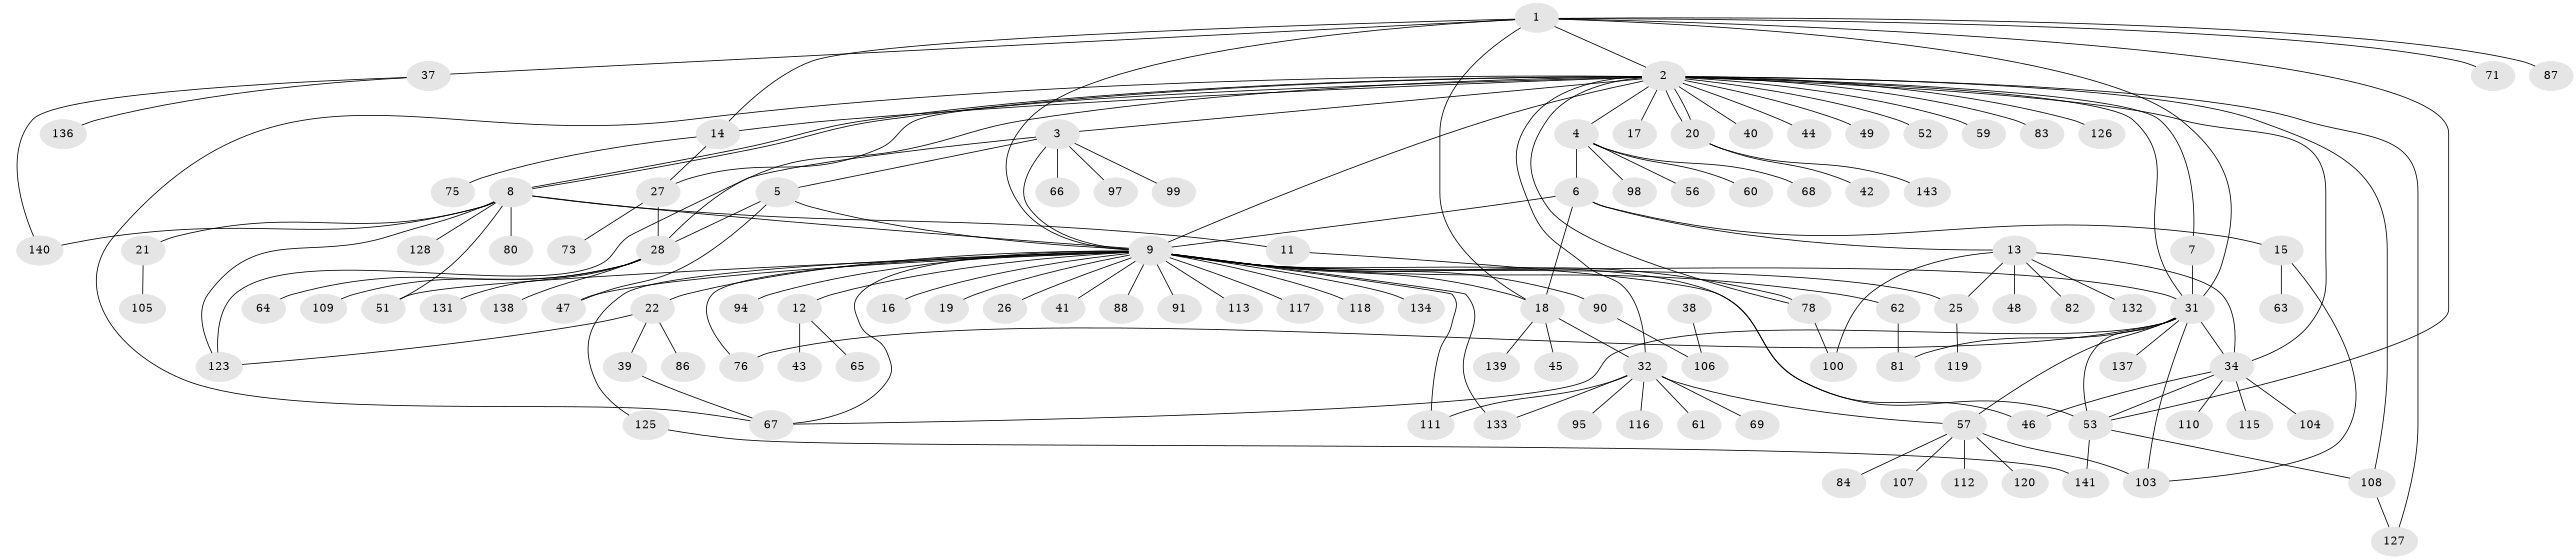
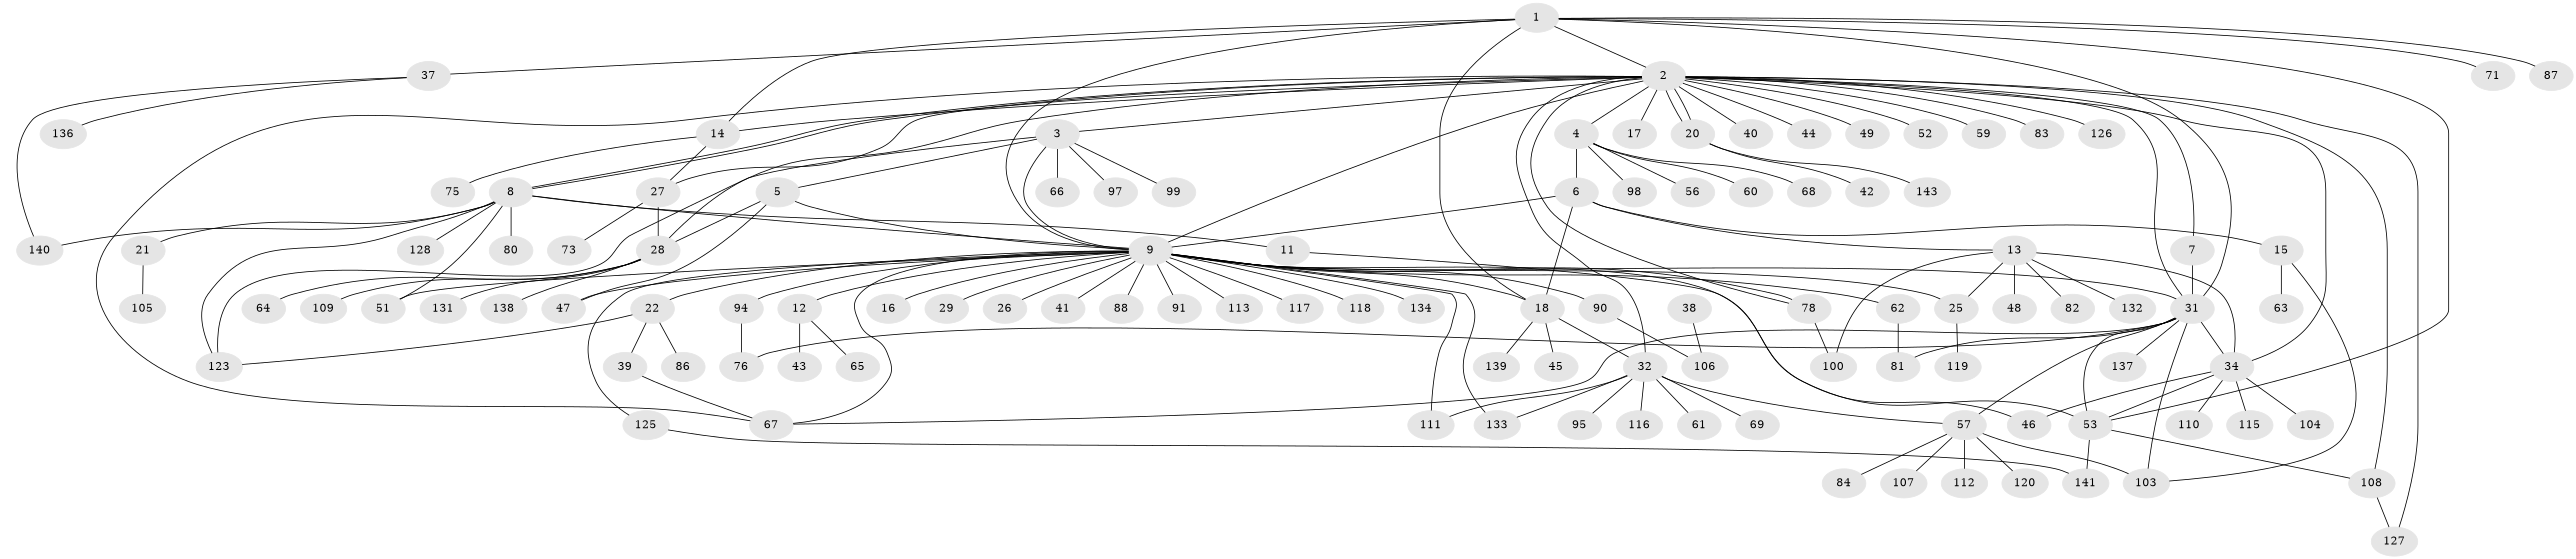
  graph {
    node [color=gray90 style=filled]
    1 [super="+74"]
    2 [super="+35"]
    9 [super="+10"]
    14 [super="+50"]
    18 [super="+33"]
    31 [super="+93"]
    37
    53 [super="+89"]
    71
    87
    3 [super="+23"]
    4 [super="+58"]
    7
    8 [super="+122"]
    17
    20
    27
    28 [super="+85"]
    32 [super="+55"]
    34 [super="+36"]
    40
    44
    49
    52
    59
    67 [super="+70"]
    78
    83
    108
    126
    127
    47
    51
    12
    16
-   19
+   19 [label=29]
    22 [super="+54"]
    25 [super="+29"]
    26
    41 [super="+79"]
    62 [super="+92"]
    76 [super="+101"]
    88
    90
    91
    94
    111
    113
    117
    118
    125
    133
    134 [super="+135"]
    75
    45
    139
    103
    57 [super="+102"]
    81
    137
    140
    136
    141
    5 [super="+130"]
    66
    97
    99
    123
    6 [super="+96"]
    56
    60 [super="+121"]
    68
    98
    11 [super="+77"]
    21
    80
    128
    42
    143
    73 [super="+129"]
    64
    109
    131
    138
    61
    69
    95
    116
    46 [super="+142"]
    104
    110
    115
    100
    13 [super="+72"]
    15 [super="+24"]
    48
    82
    132
    63 [super="+144"]
    105
    43
    65
    39
    86
    119
    38 [super="+114"]
    106 [super="+124"]
    84
    107
    112
    120
    1 -- 2
    1 -- 9
    1 -- 14
    1 -- 18
    1 -- 31
    1 -- 37 [weight=2]
    1 -- 53
    1 -- 71
    1 -- 87
    2 -- 9 [weight=2]
    2 -- 14
    2 -- 31
    2 -- 3
    2 -- 4
    2 -- 7
    2 -- 8
    2 -- 8
    2 -- 17
    2 -- 20
    2 -- 20
    2 -- 27
    2 -- 28
    2 -- 32
    2 -- 34
    2 -- 40
    2 -- 44
    2 -- 49
    2 -- 52
    2 -- 59
    2 -- 67
    2 -- 78
    2 -- 83
    2 -- 108
    2 -- 126
    2 -- 127
    9 -- 18
    9 -- 31
    9 -- 53
    9 -- 67
    9 -- 78
    9 -- 47
    9 -- 51
    9 -- 12
    9 -- 16
    9 -- 19
    9 -- 22
    9 -- 25
    9 -- 26
    9 -- 41
    9 -- 62
-   9 -- 76
+   94 -- 76
    9 -- 88
    9 -- 90
    9 -- 91
    9 -- 94
    9 -- 111
    9 -- 113
    9 -- 117
    9 -- 118
    9 -- 125
    9 -- 133
    9 -- 134
    14 -- 27
    14 -- 75
    18 -- 32
    18 -- 45
    18 -- 139
    31 -- 53
    31 -- 34
    31 -- 67
    31 -- 76
    31 -- 103
    31 -- 57
    31 -- 81
    31 -- 137
    37 -- 140
    37 -- 136
    53 -- 108
    53 -- 141
    3 -- 9
    3 -- 5
    3 -- 66
    3 -- 97
    3 -- 99
    3 -- 123
    4 -- 6
    4 -- 56
    4 -- 60
    4 -- 68
    4 -- 98
    7 -- 31
    8 -- 9
    8 -- 51
    8 -- 140
    8 -- 123
    8 -- 11
    8 -- 21
    8 -- 80
    8 -- 128
    20 -- 42
    20 -- 143
    27 -- 28
    27 -- 73
    28 -- 64
    28 -- 109
    28 -- 131
    28 -- 138
    32 -- 111
    32 -- 133
    32 -- 57
    32 -- 61
    32 -- 69
    32 -- 95
    32 -- 116
    34 -- 53
    34 -- 46
    34 -- 104
    34 -- 110
    34 -- 115
    78 -- 100
    108 -- 127
    12 -- 43
    12 -- 65
    22 -- 123
    22 -- 39
    22 -- 86
    25 -- 119
    62 -- 81
    90 -- 106
    125 -- 141
    57 -- 103
    57 -- 84
    57 -- 107
    57 -- 112
    57 -- 120
    5 -- 9
    5 -- 28
    5 -- 47
    6 -- 9
    6 -- 18
    6 -- 13
    6 -- 15
    11 -- 46
    21 -- 105
    13 -- 34
    13 -- 25
    13 -- 100
    13 -- 48
    13 -- 82
    13 -- 132
    15 -- 103
    15 -- 63
    39 -- 67
    38 -- 106
  }
